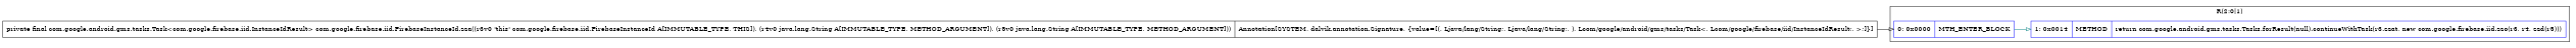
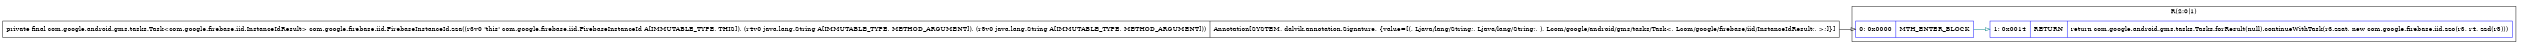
  digraph {
    rankdir=LR
    node [color=blue shape=record]
    edge [arrowhead=onormal]
    n1 [label="{0\:\ 0x0000|MTH_ENTER_BLOCK\l}"]
-   n2 [label="{1\:\ 0x0014|METHOD\l|return com.google.android.gms.tasks.Tasks.forResult(null).continueWithTask(r3.zzat, new com.google.firebase.iid.zzo(r3, r4, zzd(r5)))\l}"]
+   n2 [label="{1\:\ 0x0014|RETURN\l|return com.google.android.gms.tasks.Tasks.forResult(null).continueWithTask(r3.zzat, new com.google.firebase.iid.zzo(r3, r4, zzd(r5)))\l}"]
    n3 [label="{private final com.google.android.gms.tasks.Task\<com.google.firebase.iid.InstanceIdResult\> com.google.firebase.iid.FirebaseInstanceId.zza((r3v0 'this' com.google.firebase.iid.FirebaseInstanceId A[IMMUTABLE_TYPE, THIS]), (r4v0 java.lang.String A[IMMUTABLE_TYPE, METHOD_ARGUMENT]), (r5v0 java.lang.String A[IMMUTABLE_TYPE, METHOD_ARGUMENT]))  | Annotation[SYSTEM, dalvik.annotation.Signature, \{value=[(, Ljava\/lang\/String;, Ljava\/lang\/String;, ), Lcom\/google\/android\/gms\/tasks\/Task\<, Lcom\/google\/firebase\/iid\/InstanceIdResult;, \>;]\}]\l}" color=""]
    subgraph cluster_1 {
      label="R(2:0|1)"
      n1
      n2
    }
    n1 -> n2 [color=teal]
    n3 -> n1 [color=black]
  }
